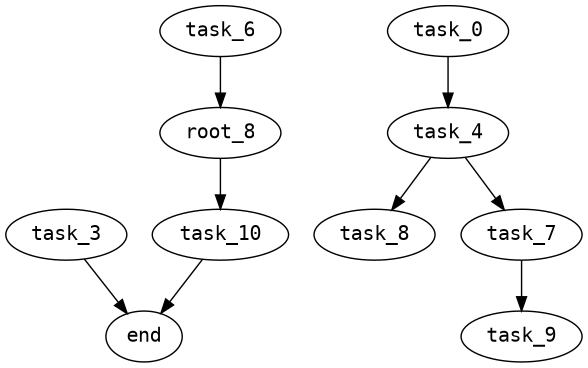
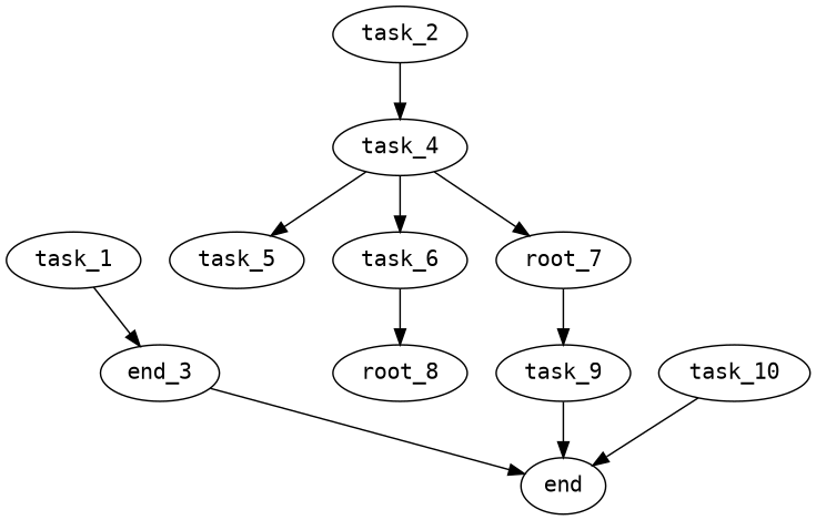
  digraph {
    fontname="DejaVu Sans Mono"
    node [fontname="DejaVu Sans Mono"]
    edge [fontname="DejaVu Sans Mono"]
-   task_3
-   task_2 [label=task_0]
+   task_1
+   task_3 [label=end_3]
+   task_2
    task_4
    end
-   task_5 [label=task_8]
+   task_5
    task_6
-   task_7
+   task_7 [label=root_7]
    n9 [label=root_8]
    task_9
    task_10
+   task_1 -> task_3
    task_3 -> end
    task_2 -> task_4
    task_4 -> task_5
+   task_4 -> task_6
    task_4 -> task_7
    task_6 -> n9
    task_7 -> task_9
-   n9 -> task_10
+   task_9 -> end
    task_10 -> end
  }
